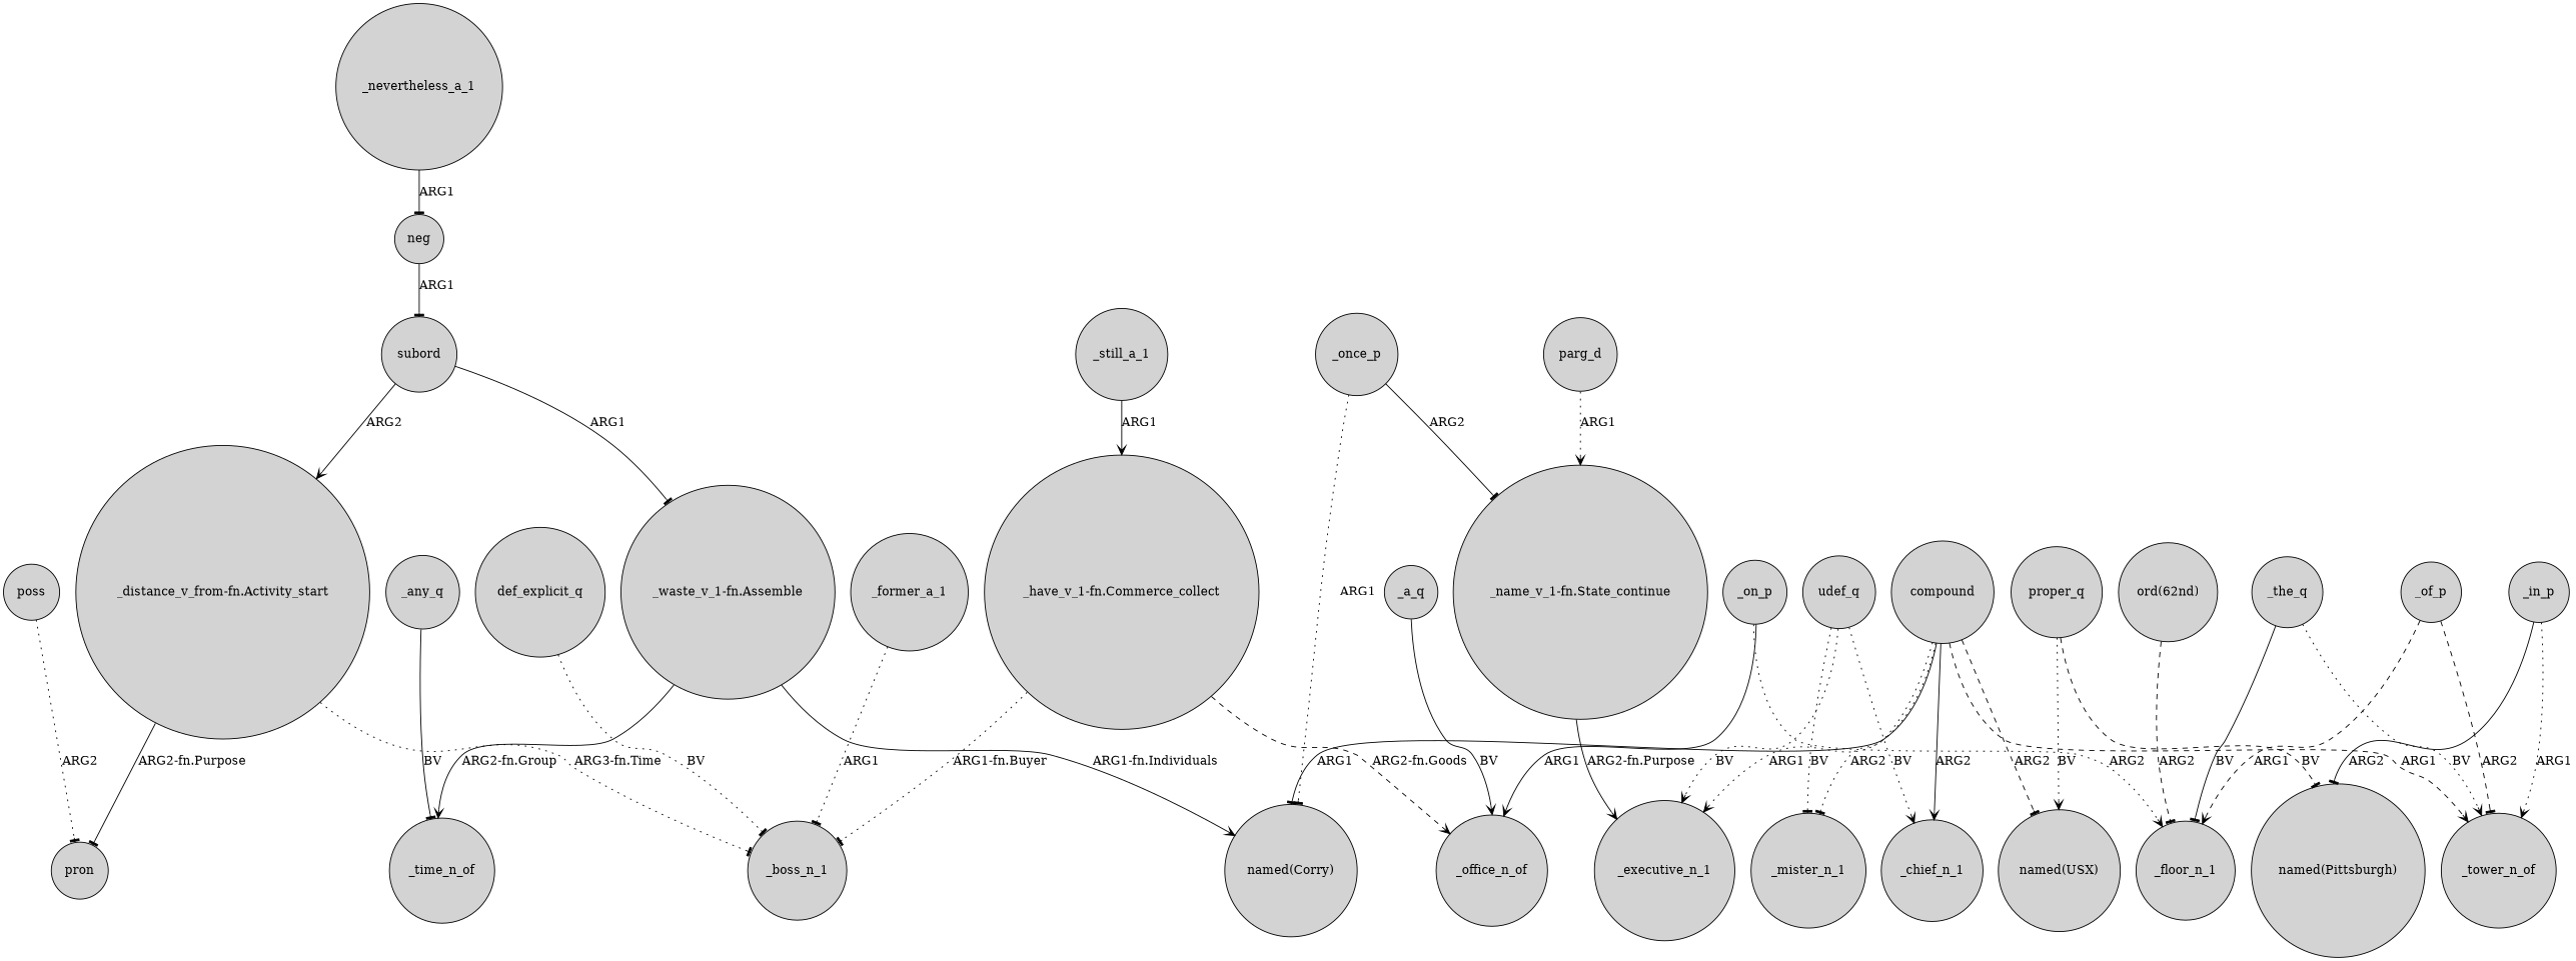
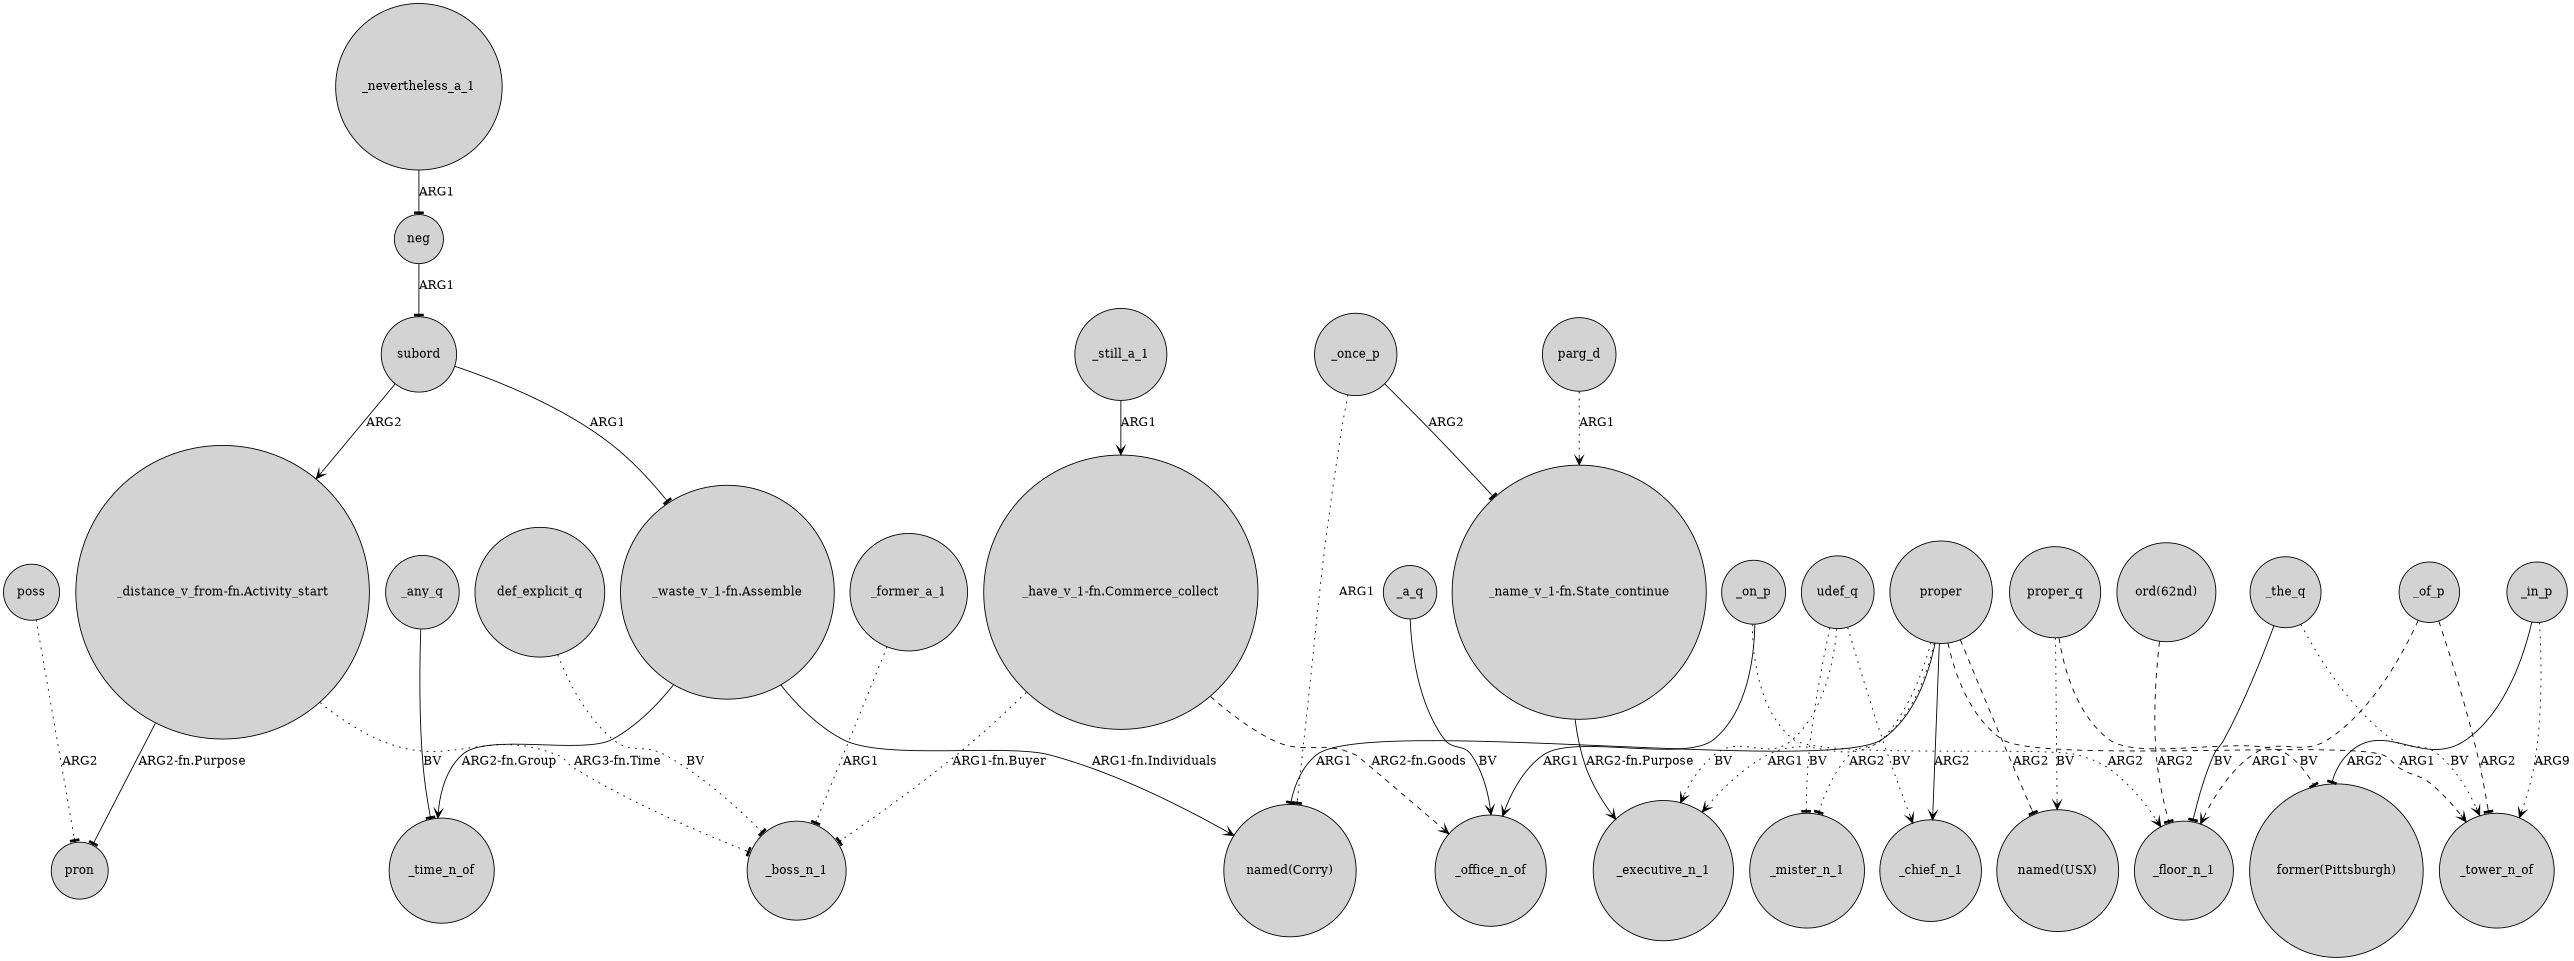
  digraph {
    node [shape=circle style=filled]
    edge [arrowhead=tee style=solid]
    _once_p
    "_name_v_1-fn.State_continue"
    "named(Corry)"
    _executive_n_1
    _still_a_1
    "_have_v_1-fn.Commerce_collect"
    _boss_n_1
    _office_n_of
    neg
    subord
    "_waste_v_1-fn.Assemble"
    "_distance_v_from-fn.Activity_start"
    _time_n_of
    pron
-   compound
+   compound [label=proper]
    _mister_n_1
    _chief_n_1
    _tower_n_of
    "named(USX)"
    _nevertheless_a_1
    def_explicit_q
    poss
    _a_q
    udef_q
    _on_p
    _floor_n_1
    proper_q
-   "named(Pittsburgh)"
+   "named(Pittsburgh)" [label="former(Pittsburgh)"]
    _of_p
    _any_q
    parg_d
    _in_p
    _former_a_1
    "ord(62nd)"
    _the_q
    _once_p -> "_name_v_1-fn.State_continue" [label=ARG2]
    _once_p -> "named(Corry)" [label=ARG1 style=dotted]
    "_name_v_1-fn.State_continue" -> _executive_n_1 [arrowhead=vee label="ARG2-fn.Purpose"]
    _still_a_1 -> "_have_v_1-fn.Commerce_collect" [arrowhead=vee label=ARG1]
    "_have_v_1-fn.Commerce_collect" -> _boss_n_1 [label="ARG1-fn.Buyer" style=dotted]
    "_have_v_1-fn.Commerce_collect" -> _office_n_of [arrowhead=vee label="ARG2-fn.Goods" style=dashed]
    neg -> subord [label=ARG1]
    subord -> "_waste_v_1-fn.Assemble" [label=ARG1]
    subord -> "_distance_v_from-fn.Activity_start" [arrowhead=vee label=ARG2]
    "_waste_v_1-fn.Assemble" -> "named(Corry)" [arrowhead=vee label="ARG1-fn.Individuals"]
    "_waste_v_1-fn.Assemble" -> _time_n_of [arrowhead=vee label="ARG2-fn.Group"]
    "_distance_v_from-fn.Activity_start" -> _boss_n_1 [label="ARG3-fn.Time" style=dotted]
    "_distance_v_from-fn.Activity_start" -> pron [label="ARG2-fn.Purpose"]
    compound -> "named(Corry)" [label=ARG1]
    compound -> _executive_n_1 [arrowhead=vee label=ARG1 style=dotted]
    compound -> _mister_n_1 [label=ARG2 style=dotted]
    compound -> _chief_n_1 [arrowhead=vee label=ARG2]
    compound -> _tower_n_of [arrowhead=vee label=ARG1 style=dashed]
    compound -> "named(USX)" [label=ARG2 style=dashed]
    _nevertheless_a_1 -> neg [label=ARG1]
    def_explicit_q -> _boss_n_1 [label=BV style=dotted]
    poss -> pron [label=ARG2 style=dotted]
    _a_q -> _office_n_of [arrowhead=vee label=BV]
    udef_q -> _executive_n_1 [arrowhead=vee label=BV style=dotted]
    udef_q -> _mister_n_1 [label=BV style=dotted]
    udef_q -> _chief_n_1 [arrowhead=vee label=BV style=dotted]
    _on_p -> _office_n_of [arrowhead=vee label=ARG1]
    _on_p -> _floor_n_1 [arrowhead=vee label=ARG2 style=dotted]
    proper_q -> "named(USX)" [arrowhead=vee label=BV style=dotted]
    proper_q -> "named(Pittsburgh)" [label=BV style=dashed]
    _of_p -> _tower_n_of [label=ARG2 style=dashed]
    _of_p -> _floor_n_1 [arrowhead=vee label=ARG1 style=dashed]
    _any_q -> _time_n_of [label=BV]
    parg_d -> "_name_v_1-fn.State_continue" [arrowhead=vee label=ARG1 style=dotted]
-   _in_p -> _tower_n_of [arrowhead=vee label=ARG1 style=dotted]
+   _in_p -> _tower_n_of [arrowhead=vee label=ARG9 style=dotted]
    _in_p -> "named(Pittsburgh)" [label=ARG2]
    _former_a_1 -> _boss_n_1 [label=ARG1 style=dotted]
    "ord(62nd)" -> _floor_n_1 [label=ARG2 style=dashed]
    _the_q -> _tower_n_of [arrowhead=vee label=BV style=dotted]
    _the_q -> _floor_n_1 [label=BV]
  }
